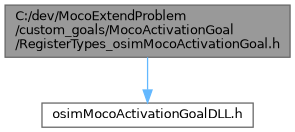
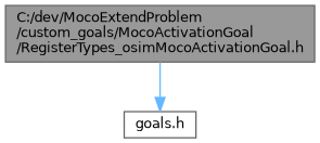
  digraph {
    node [fontname=Helvetica fontsize=10 shape=box style=filled]
    n1 [color=gray40 fillcolor=grey60 fontcolor=black height=0.2 label="C:/dev/MocoExtendProblem\l/custom_goals/MocoActivationGoal\l/RegisterTypes_osimMocoActivationGoal.h" width=0.4]
-   n2 [color=grey40 fillcolor=white height=0.2 label="osimMocoActivationGoalDLL.h" width=0.4]
+   n2 [color=grey40 fillcolor=white height=0.2 label="goals.h" width=0.4]
    n1 -> n2 [color=steelblue1 fontname=Helvetica fontsize=10 labelfontname=Helvetica labelfontsize=10 style=solid]
  }
